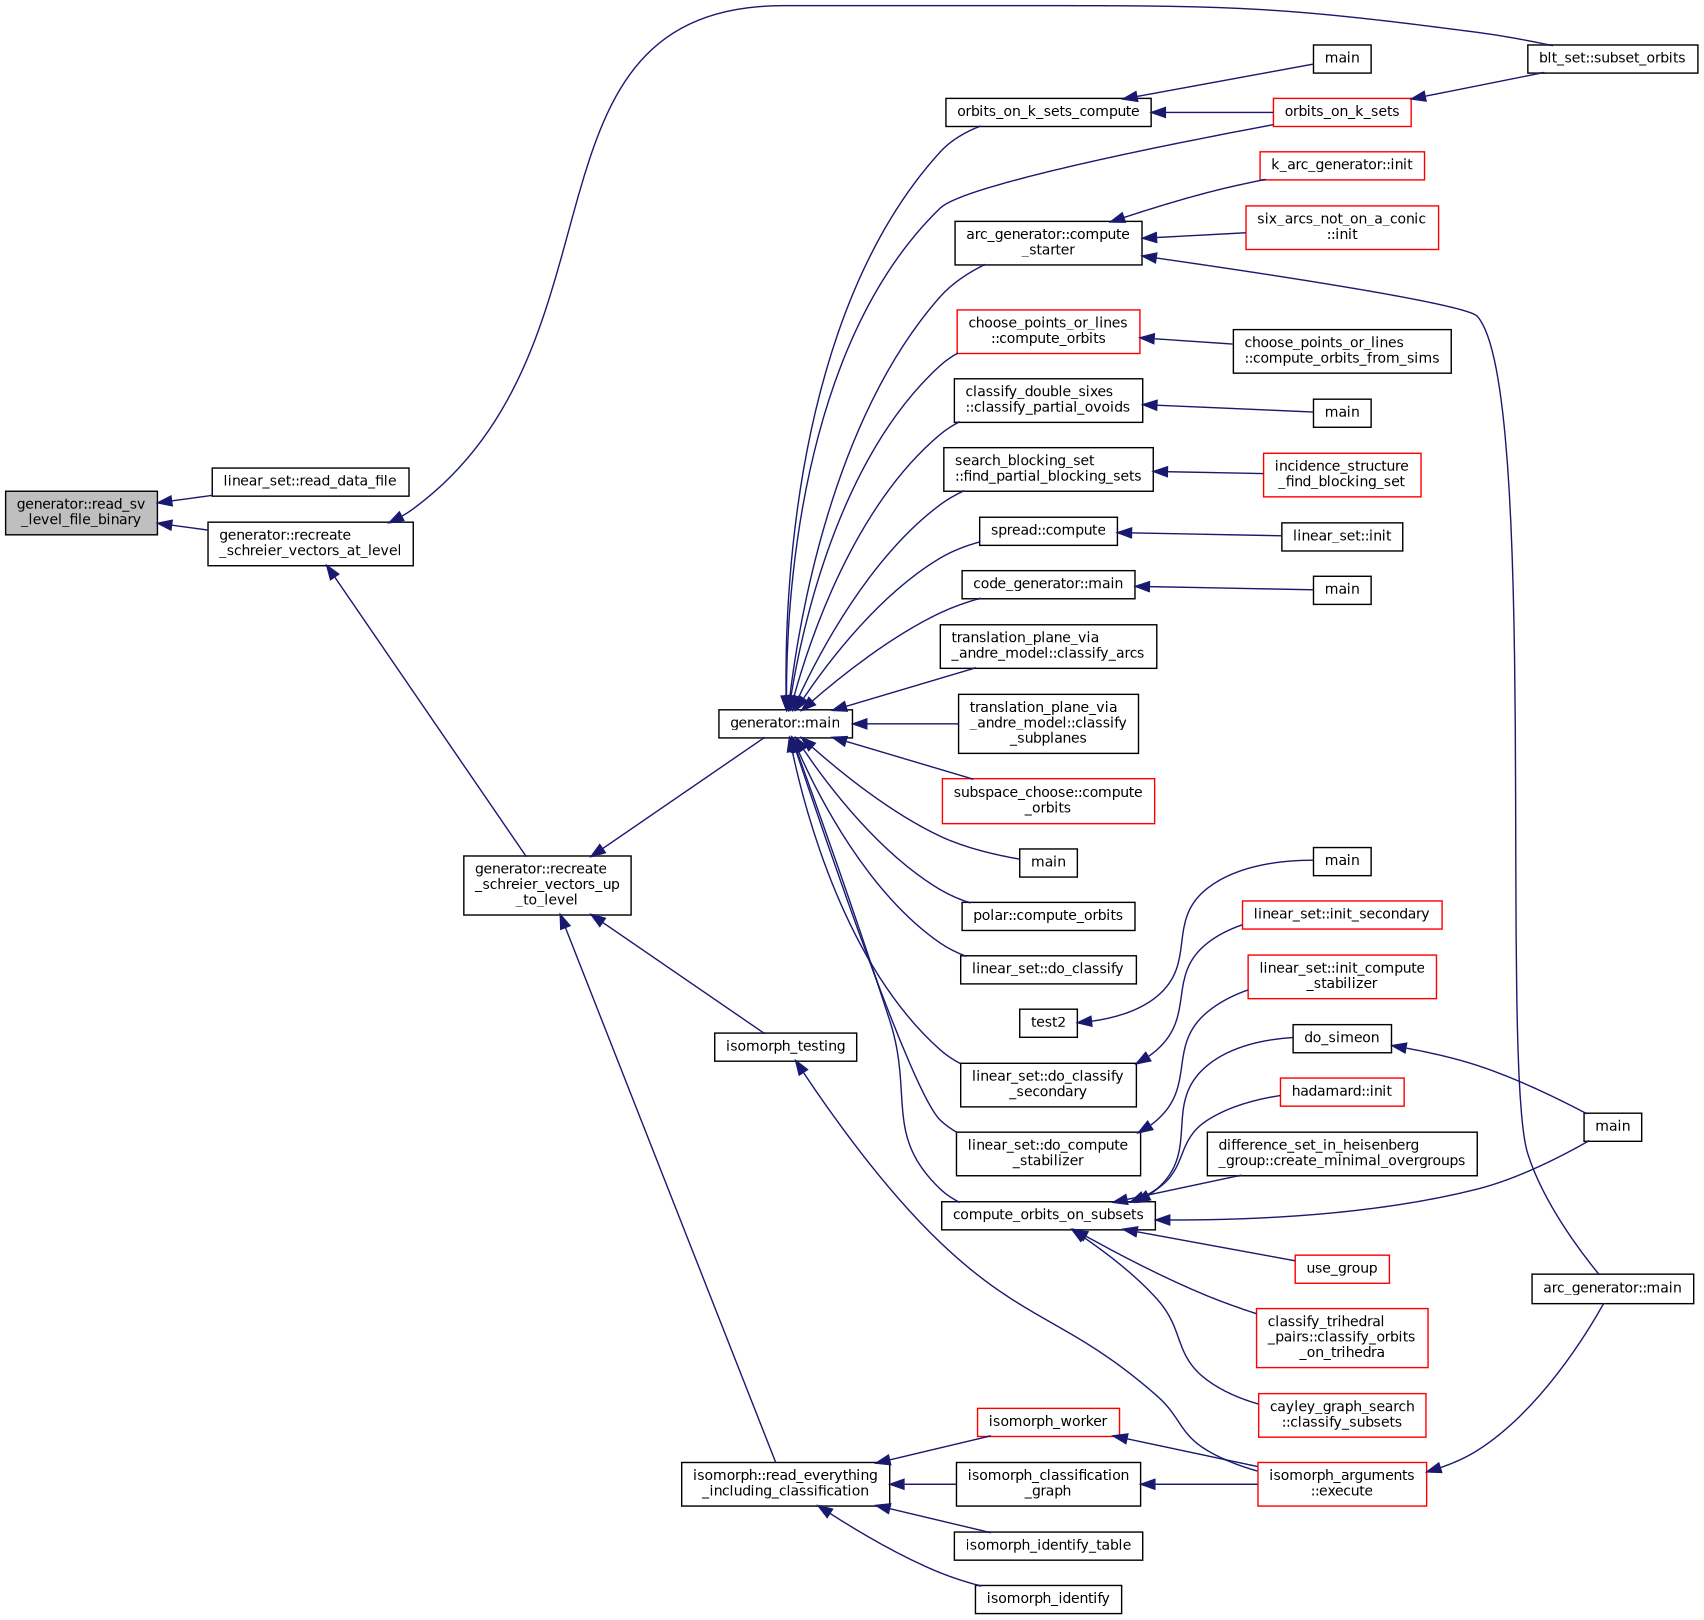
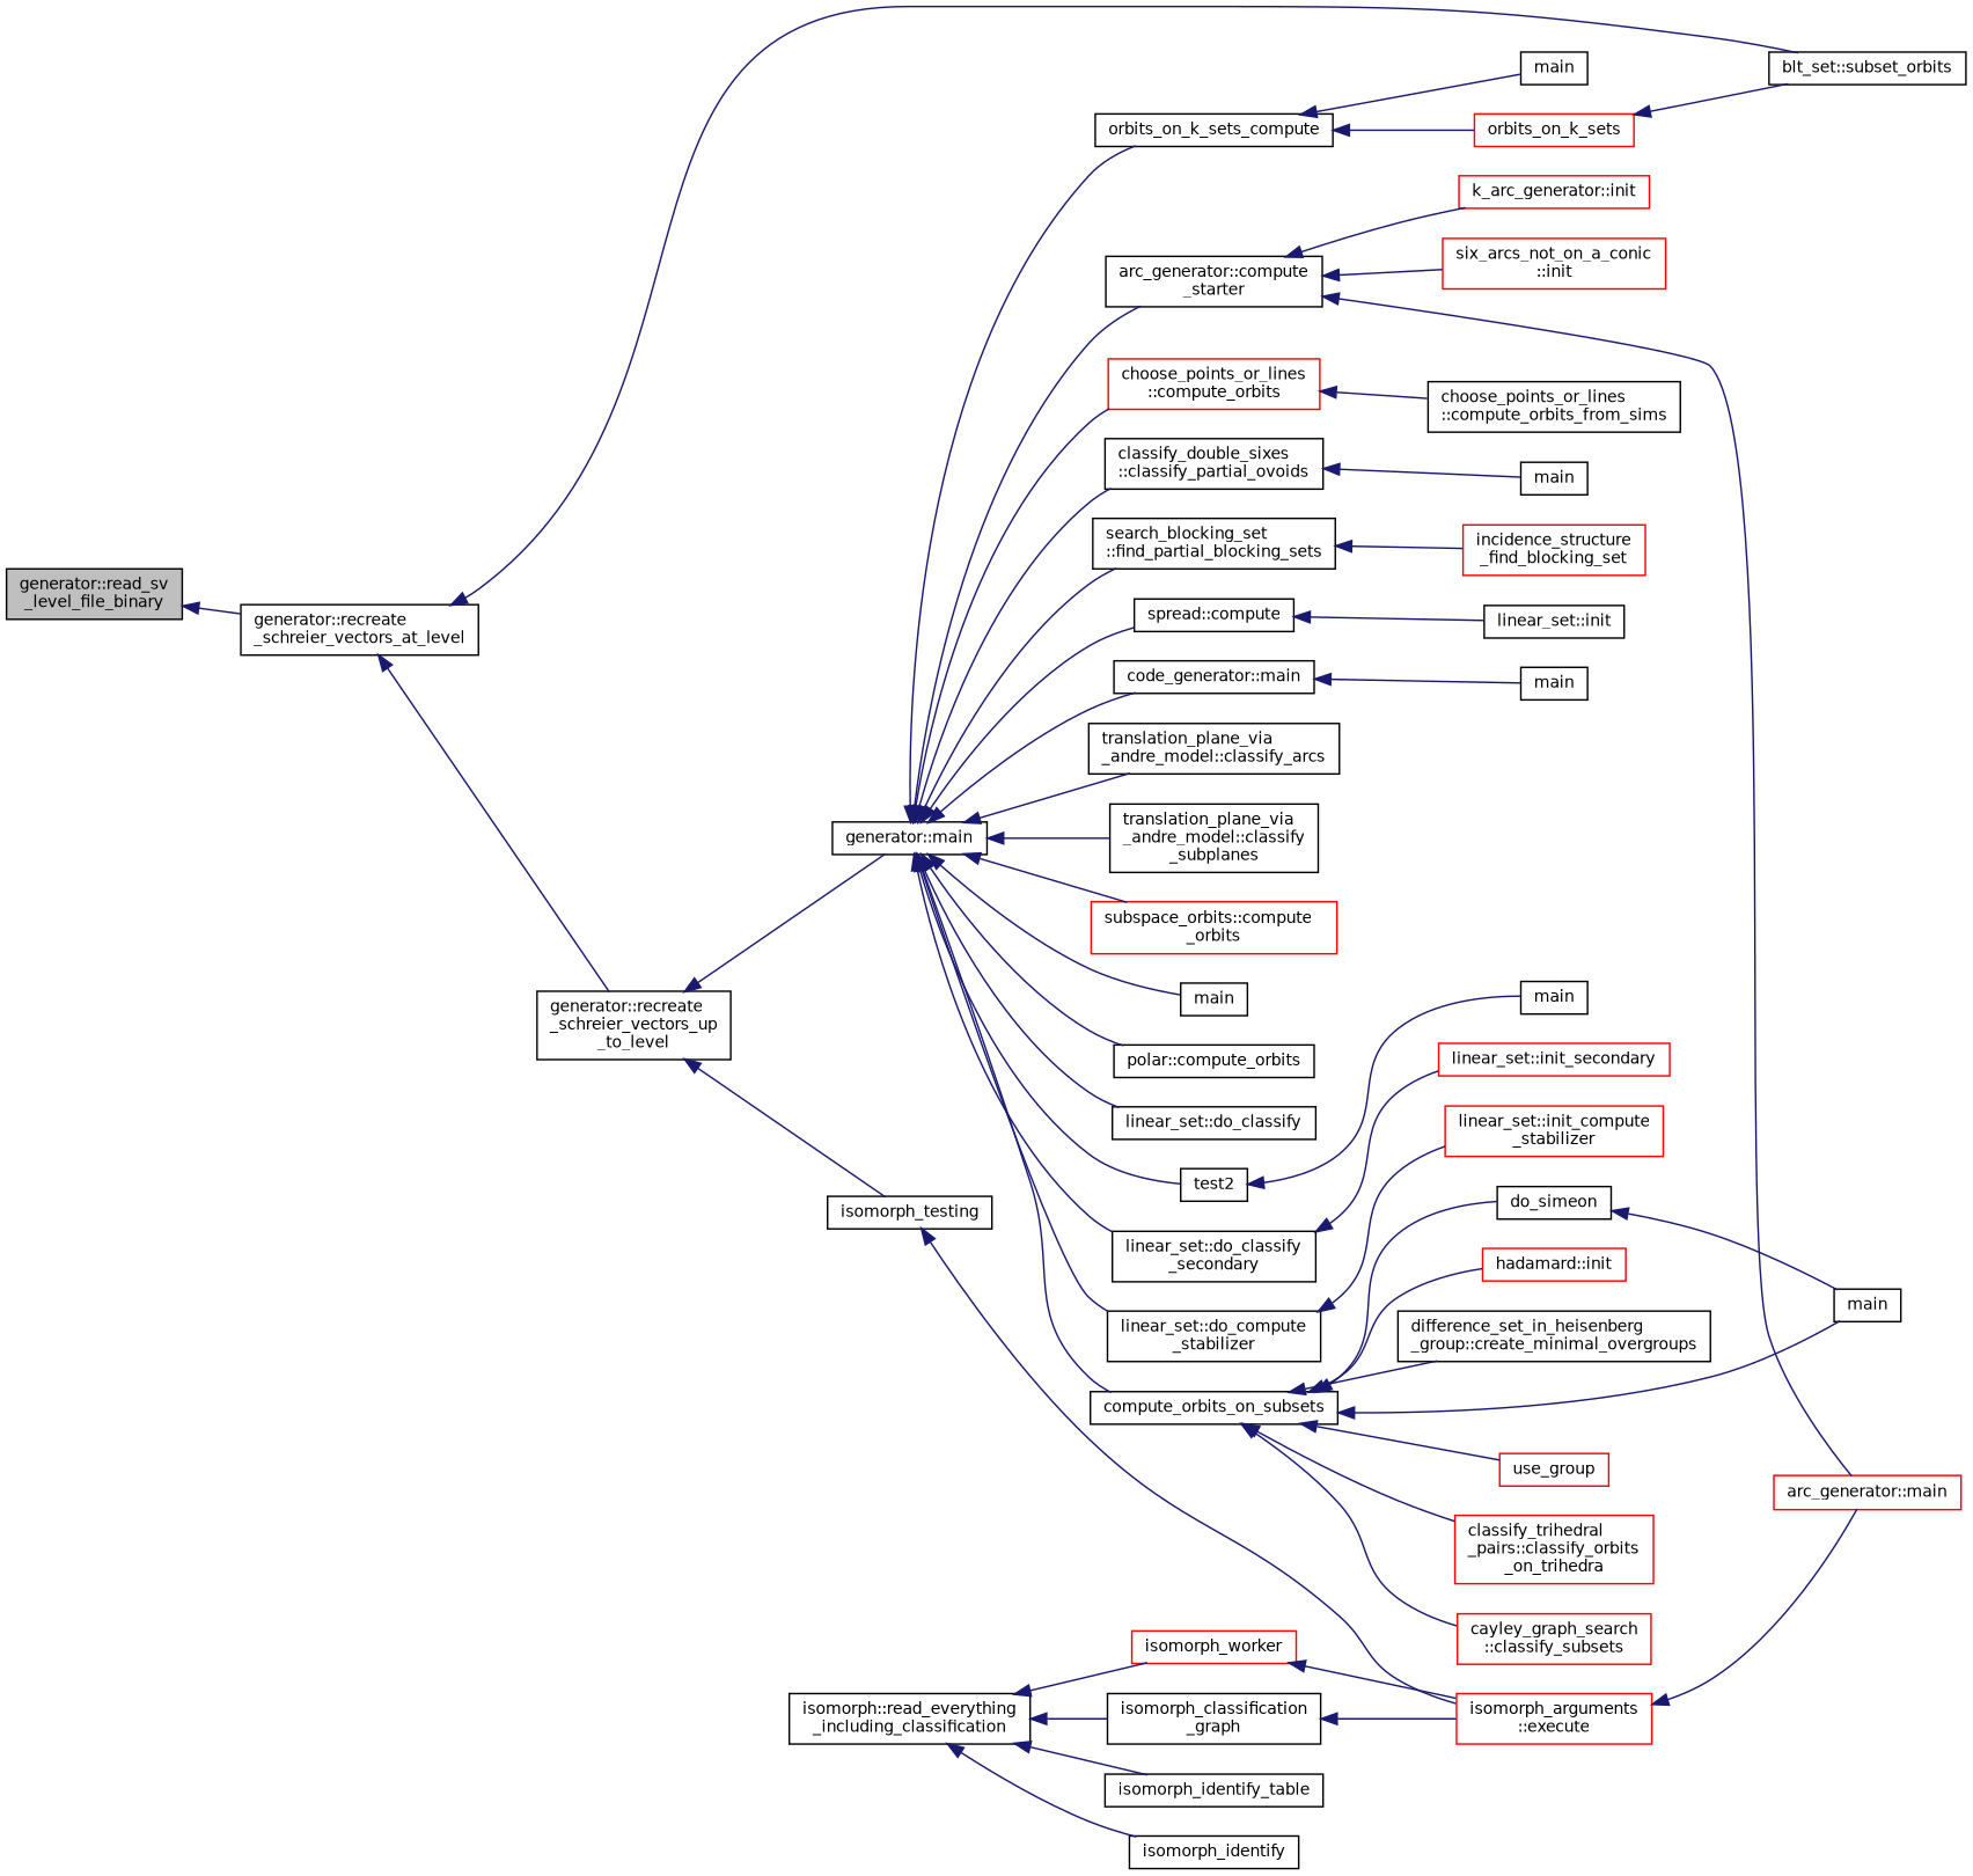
  digraph {
    rankdir=LR
    node [color=black fillcolor=white fontname=Helvetica fontsize=10 shape=record style=filled]
    edge [color=midnightblue dir=back fontname=Helvetica fontsize=10 labelfontname=Helvetica labelfontsize=10 style=solid]
    n1 [fillcolor=grey75 fontcolor=black height=0.2 label="generator::read_sv\l_level_file_binary" width=0.4]
-   n2 [height=0.2 label="linear_set::read_data_file" width=0.4]
    n3 [height=0.2 label="generator::recreate\l_schreier_vectors_at_level" width=0.4]
    n4 [height=0.2 label="generator::recreate\l_schreier_vectors_up\l_to_level" width=0.4]
    n5 [height=0.2 label="blt_set::subset_orbits" width=0.4]
    n6 [height=0.2 label="generator::main" width=0.4]
    n7 [height=0.2 label="isomorph::read_everything\l_including_classification" width=0.4]
    n8 [height=0.2 label=isomorph_testing width=0.4]
    n9 [height=0.2 label=main width=0.4]
    n10 [height=0.2 label="code_generator::main" width=0.4]
    n11 [height=0.2 label=test2 width=0.4]
    n12 [height=0.2 label="polar::compute_orbits" width=0.4]
    n13 [height=0.2 label="linear_set::do_classify" width=0.4]
    n14 [height=0.2 label="linear_set::do_classify\l_secondary" width=0.4]
    n15 [height=0.2 label="linear_set::do_compute\l_stabilizer" width=0.4]
    n16 [height=0.2 label=compute_orbits_on_subsets width=0.4]
    n17 [height=0.2 label=orbits_on_k_sets_compute width=0.4]
    n18 [height=0.2 label="arc_generator::compute\l_starter" width=0.4]
    n19 [color=red height=0.2 label="choose_points_or_lines\l::compute_orbits" width=0.4]
    n20 [height=0.2 label="classify_double_sixes\l::classify_partial_ovoids" width=0.4]
    n21 [height=0.2 label="search_blocking_set\l::find_partial_blocking_sets" width=0.4]
    n22 [height=0.2 label="spread::compute" width=0.4]
    n23 [height=0.2 label="translation_plane_via\l_andre_model::classify_arcs" width=0.4]
    n24 [height=0.2 label="translation_plane_via\l_andre_model::classify\l_subplanes" width=0.4]
-   n25 [color=red height=0.2 label="subspace_choose::compute\l_orbits" width=0.4]
+   n25 [color=red height=0.2 label="subspace_orbits::compute\l_orbits" width=0.4]
    n26 [height=0.2 label="isomorph_classification\l_graph" width=0.4]
    n27 [height=0.2 label=isomorph_identify width=0.4]
    n28 [height=0.2 label=isomorph_identify_table width=0.4]
    n29 [color=red height=0.2 label=isomorph_worker width=0.4]
    n30 [color=red height=0.2 label="isomorph_arguments\l::execute" width=0.4]
    n31 [height=0.2 label=main width=0.4]
    n32 [height=0.2 label=main width=0.4]
    n33 [color=red height=0.2 label="linear_set::init_secondary" width=0.4]
    n34 [color=red height=0.2 label="linear_set::init_compute\l_stabilizer" width=0.4]
    n35 [color=red height=0.2 label="cayley_graph_search\l::classify_subsets" width=0.4]
    n36 [color=red height=0.2 label="hadamard::init" width=0.4]
    n37 [height=0.2 label="difference_set_in_heisenberg\l_group::create_minimal_overgroups" width=0.4]
    n38 [height=0.2 label=main width=0.4]
    n39 [height=0.2 label=do_simeon width=0.4]
    n40 [color=red height=0.2 label=use_group width=0.4]
    n41 [color=red height=0.2 label="classify_trihedral\l_pairs::classify_orbits\l_on_trihedra" width=0.4]
    n42 [height=0.2 label=main width=0.4]
    n43 [color=red height=0.2 label=orbits_on_k_sets width=0.4]
-   n44 [height=0.2 label="arc_generator::main" width=0.4]
+   n44 [color=red height=0.2 label="arc_generator::main" width=0.4]
    n45 [color=red height=0.2 label="k_arc_generator::init" width=0.4]
    n46 [color=red height=0.2 label="six_arcs_not_on_a_conic\l::init" width=0.4]
    n47 [height=0.2 label="choose_points_or_lines\l::compute_orbits_from_sims" width=0.4]
    n48 [height=0.2 label=main width=0.4]
    n49 [color=red height=0.2 label="incidence_structure\l_find_blocking_set" width=0.4]
    n50 [height=0.2 label="linear_set::init" width=0.4]
-   n1 -> n2
    n1 -> n3
    n3 -> n4
    n3 -> n5
    n4 -> n6
-   n4 -> n7
    n4 -> n8
    n6 -> n9
    n6 -> n10
-   n6 -> n43
+   n6 -> n11
    n6 -> n12
    n6 -> n13
    n6 -> n14
    n6 -> n15
    n6 -> n16
    n6 -> n17
    n6 -> n18
    n6 -> n19
    n6 -> n20
    n6 -> n21
    n6 -> n22
    n6 -> n23
    n6 -> n24
    n6 -> n25
    n7 -> n26
    n7 -> n27
    n7 -> n28
    n7 -> n29
    n8 -> n30
    n10 -> n31
    n11 -> n32
    n14 -> n33
    n15 -> n34
    n16 -> n35
    n16 -> n36
    n16 -> n37
    n16 -> n38
    n16 -> n39
    n16 -> n40
    n16 -> n41
    n17 -> n42
    n17 -> n43
    n18 -> n44
    n18 -> n45
    n18 -> n46
    n19 -> n47
    n20 -> n48
    n21 -> n49
    n22 -> n50
    n26 -> n30
    n29 -> n30
    n30 -> n44
    n39 -> n38
    n43 -> n5
  }
